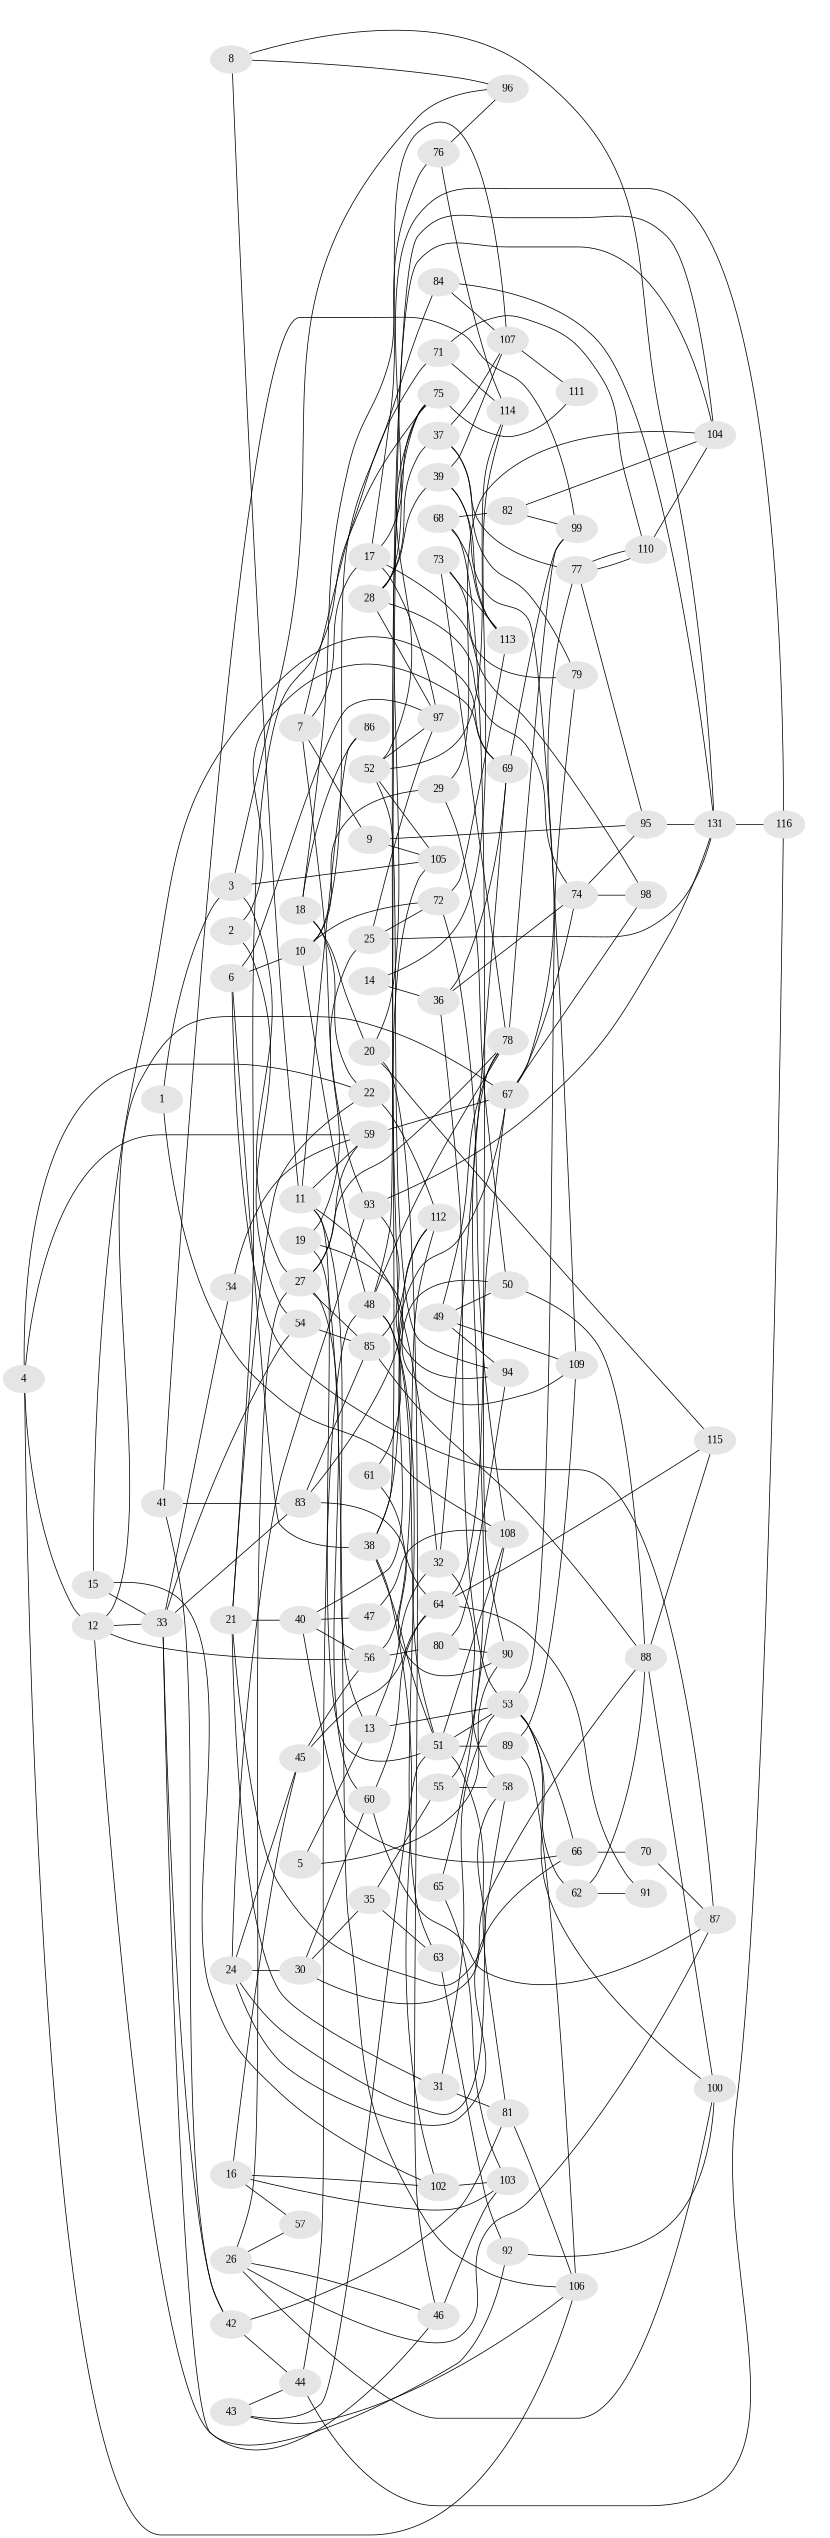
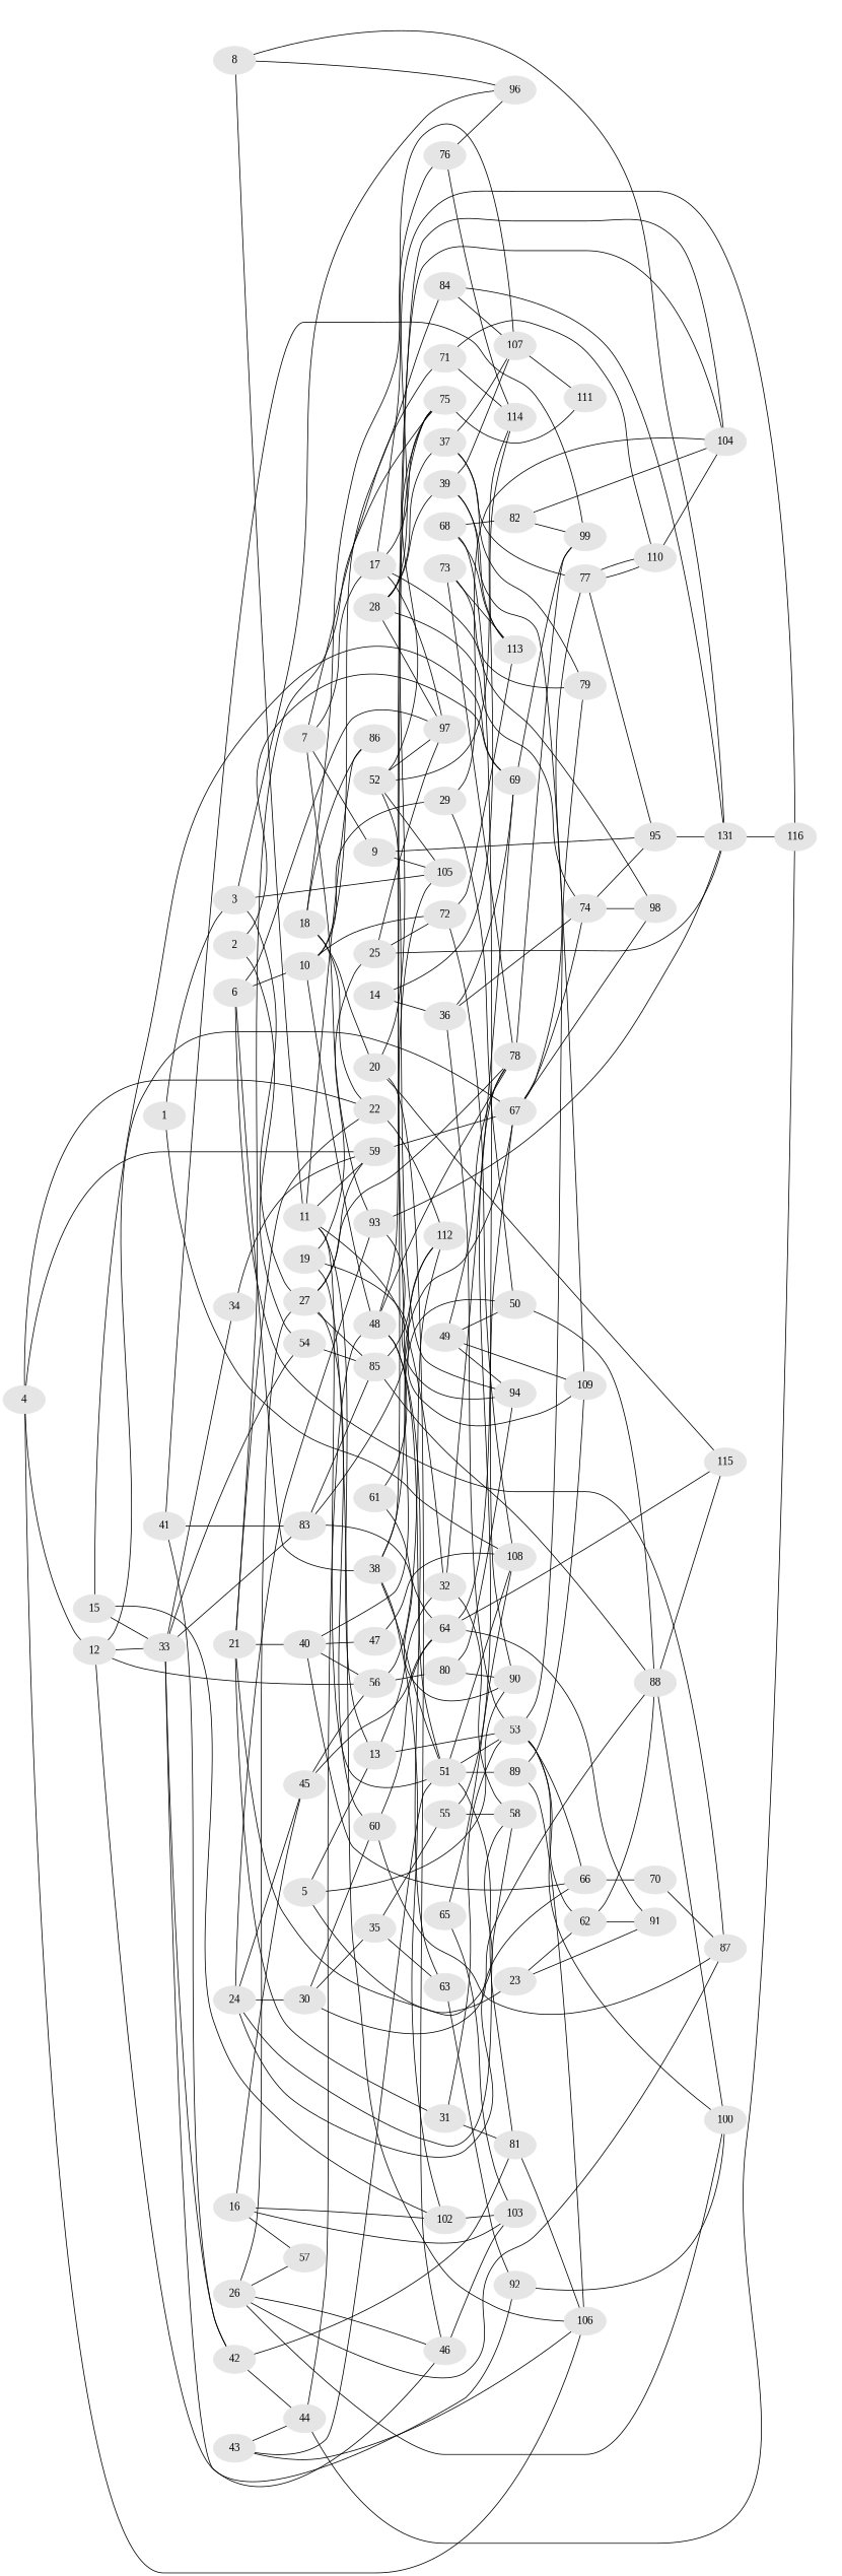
  graph {
    fontname="Liberation Serif"
    rankdir=LR
    node [color=gray90 fontname="Liberation Serif" style=filled]
    edge [fontname="Liberation Serif"]
    1
    3
    108
    27
    96
    105
    2
    54
    69
    85
    99
    59
    60
    78
    4
    12
    22
    106
    33
    46
    56
    67
    112
    5
    13
+   23
    90
    32
    53
    62
    91
    6
    10
    38
    87
    97
    29
    48
    72
    84
    51
    102
    104
    7
    9
    17
    71
    93
    95
    75
    76
    98
    114
    110
    n55 [label=131]
    94
    8
    11
    86
    116
    50
    63
    113
    107
    58
    81
    89
    34
    42
    83
    92
    103
    80
    74
    77
    66
    100
    79
    14
    36
    15
    16
    45
    57
    64
    111
    18
    20
    115
    19
    25
    109
    21
    31
    40
    47
    88
    24
    30
    35
    70
    26
    28
    37
    39
    55
    44
    41
    43
    49
    52
    61
    65
    68
    82
    73
    1 -- 3
    1 -- 108
    3 -- 27
    3 -- 96
    3 -- 105
    27 -- 85
    27 -- 59
    27 -- 60
    27 -- 78
    2 -- 54
    2 -- 69
    54 -- 85
    69 -- 99
    85 -- 112
    85 -- 88
    59 -- 67
    60 -- 87
    60 -- 64
    78 -- 99
    4 -- 59
    4 -- 12
    4 -- 22
    4 -- 106
    12 -- 33
    12 -- 46
    12 -- 56
    12 -- 67
    22 -- 112
    33 -- 54
    33 -- 34
    33 -- 42
    33 -- 83
    33 -- 92
    46 -- 103
    56 -- 112
    56 -- 80
    67 -- 98
    67 -- 74
    67 -- 77
    5 -- 13
+   5 -- 23
    5 -- 90
    13 -- 32
    13 -- 53
+   23 -- 62
+   23 -- 91
    32 -- 69
    32 -- 58
    53 -- 62
    53 -- 66
    53 -- 100
    53 -- 79
    62 -- 91
    62 -- 88
    6 -- 10
    6 -- 38
    6 -- 87
    6 -- 97
    10 -- 29
    10 -- 48
    10 -- 72
    10 -- 84
    38 -- 105
    38 -- 51
    38 -- 102
    38 -- 104
    29 -- 104
    29 -- 50
    48 -- 78
    48 -- 51
    48 -- 104
    48 -- 63
    72 -- 108
    72 -- 113
    84 -- n55
    84 -- 107
    51 -- 108
    51 -- 53
    51 -- 81
    51 -- 89
    102 -- 103
    7 -- 9
    7 -- 17
    7 -- 71
    7 -- 93
    9 -- 105
    9 -- 95
    17 -- 97
    17 -- 75
    17 -- 76
    17 -- 98
    71 -- 114
    71 -- 110
    93 -- n55
    93 -- 94
    95 -- n55
    75 -- 111
    76 -- 96
    76 -- 114
    110 -- 104
    n55 -- 116
    8 -- 96
    8 -- n55
    8 -- 11
    11 -- 59
    11 -- 13
    11 -- 32
    11 -- 51
    11 -- 86
    50 -- 88
    63 -- 92
    107 -- 111
    81 -- 106
    89 -- 106
    89 -- 109
    34 -- 59
    42 -- 81
    42 -- 44
    83 -- 85
    83 -- 112
    83 -- 90
    92 -- 100
    80 -- 90
    80 -- 94
    74 -- 95
    74 -- 98
    77 -- 95
    77 -- 110
    77 -- 110
    66 -- 70
    14 -- 114
    14 -- 36
    36 -- 69
    36 -- 53
    36 -- 74
    15 -- 69
    15 -- 33
    15 -- 102
    16 -- 102
    16 -- 103
    16 -- 45
    16 -- 57
    45 -- 56
    45 -- 64
    64 -- 67
    64 -- 91
    64 -- 115
    18 -- 22
    18 -- 86
    18 -- 107
    18 -- 20
    20 -- 46
    20 -- 75
    20 -- 115
    19 -- 106
    19 -- 25
    19 -- 109
    25 -- 97
    25 -- 72
    25 -- n55
    21 -- 22
    21 -- 75
    21 -- 58
    21 -- 31
    21 -- 40
    31 -- 53
    31 -- 81
    40 -- 56
    40 -- 50
    40 -- 66
    40 -- 47
    47 -- 108
    88 -- 100
    88 -- 115
    24 -- 93
    24 -- 58
    24 -- 66
    24 -- 45
    24 -- 30
    30 -- 60
    30 -- 88
    30 -- 35
    35 -- 63
    35 -- 55
    70 -- 87
    26 -- 27
    26 -- 46
    26 -- 87
    26 -- 100
    26 -- 57
    28 -- 97
    28 -- 116
    28 -- 74
    28 -- 37
    28 -- 39
    37 -- 107
    37 -- 77
    37 -- 79
    39 -- 113
    39 -- 107
    39 -- 109
    55 -- 78
    55 -- 58
    44 -- 48
    44 -- 116
    41 -- 99
    41 -- 42
    41 -- 83
    43 -- 106
    43 -- 51
    43 -- 44
    49 -- 78
    49 -- 94
    49 -- 50
    49 -- 109
    52 -- 105
    52 -- 97
    52 -- 75
    52 -- 114
    52 -- 94
    61 -- 67
    61 -- 64
    65 -- 108
    65 -- 103
    68 -- 90
    68 -- 113
    68 -- 82
    82 -- 99
    82 -- 104
    73 -- 78
    73 -- 113
    73 -- 79
  }
